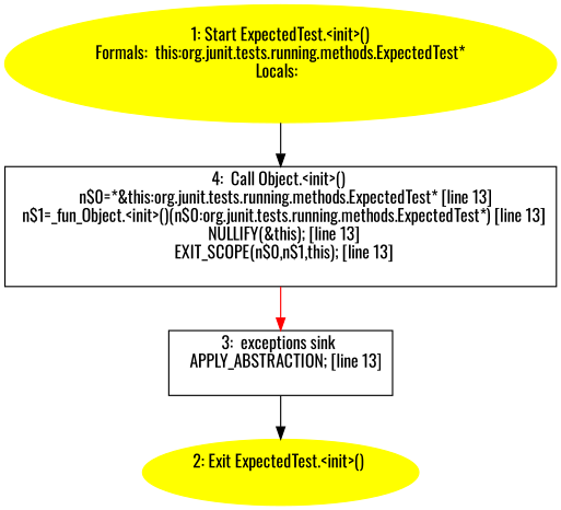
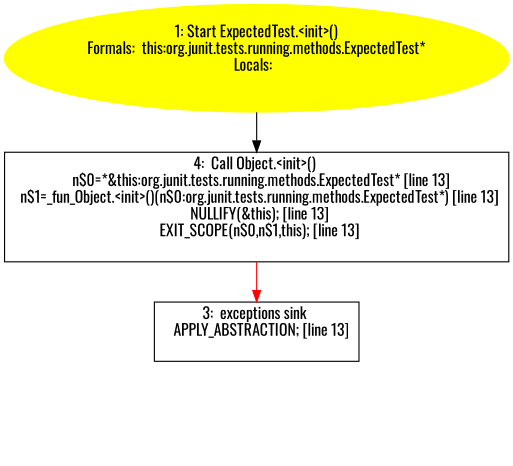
  digraph {
    fontname=Oswald
    node [fontname=Oswald]
    edge [fontname=Oswald]
    n1 [color=yellow label="1: Start ExpectedTest.<init>()\nFormals:  this:org.junit.tests.running.methods.ExpectedTest*\nLocals:  \n  " style=filled]
    n2 [label="4:  Call Object.<init>() \n   n$0=*&this:org.junit.tests.running.methods.ExpectedTest* [line 13]\n  n$1=_fun_Object.<init>()(n$0:org.junit.tests.running.methods.ExpectedTest*) [line 13]\n  NULLIFY(&this); [line 13]\n  EXIT_SCOPE(n$0,n$1,this); [line 13]\n " shape=box]
    n3 [label="3:  exceptions sink \n   APPLY_ABSTRACTION; [line 13]\n " shape=box]
-   n4 [color=yellow label="2: Exit ExpectedTest.<init>() \n  " style=filled]
    n1 -> n2
    n2 -> n3 [color=red]
-   n3 -> n4
  }
